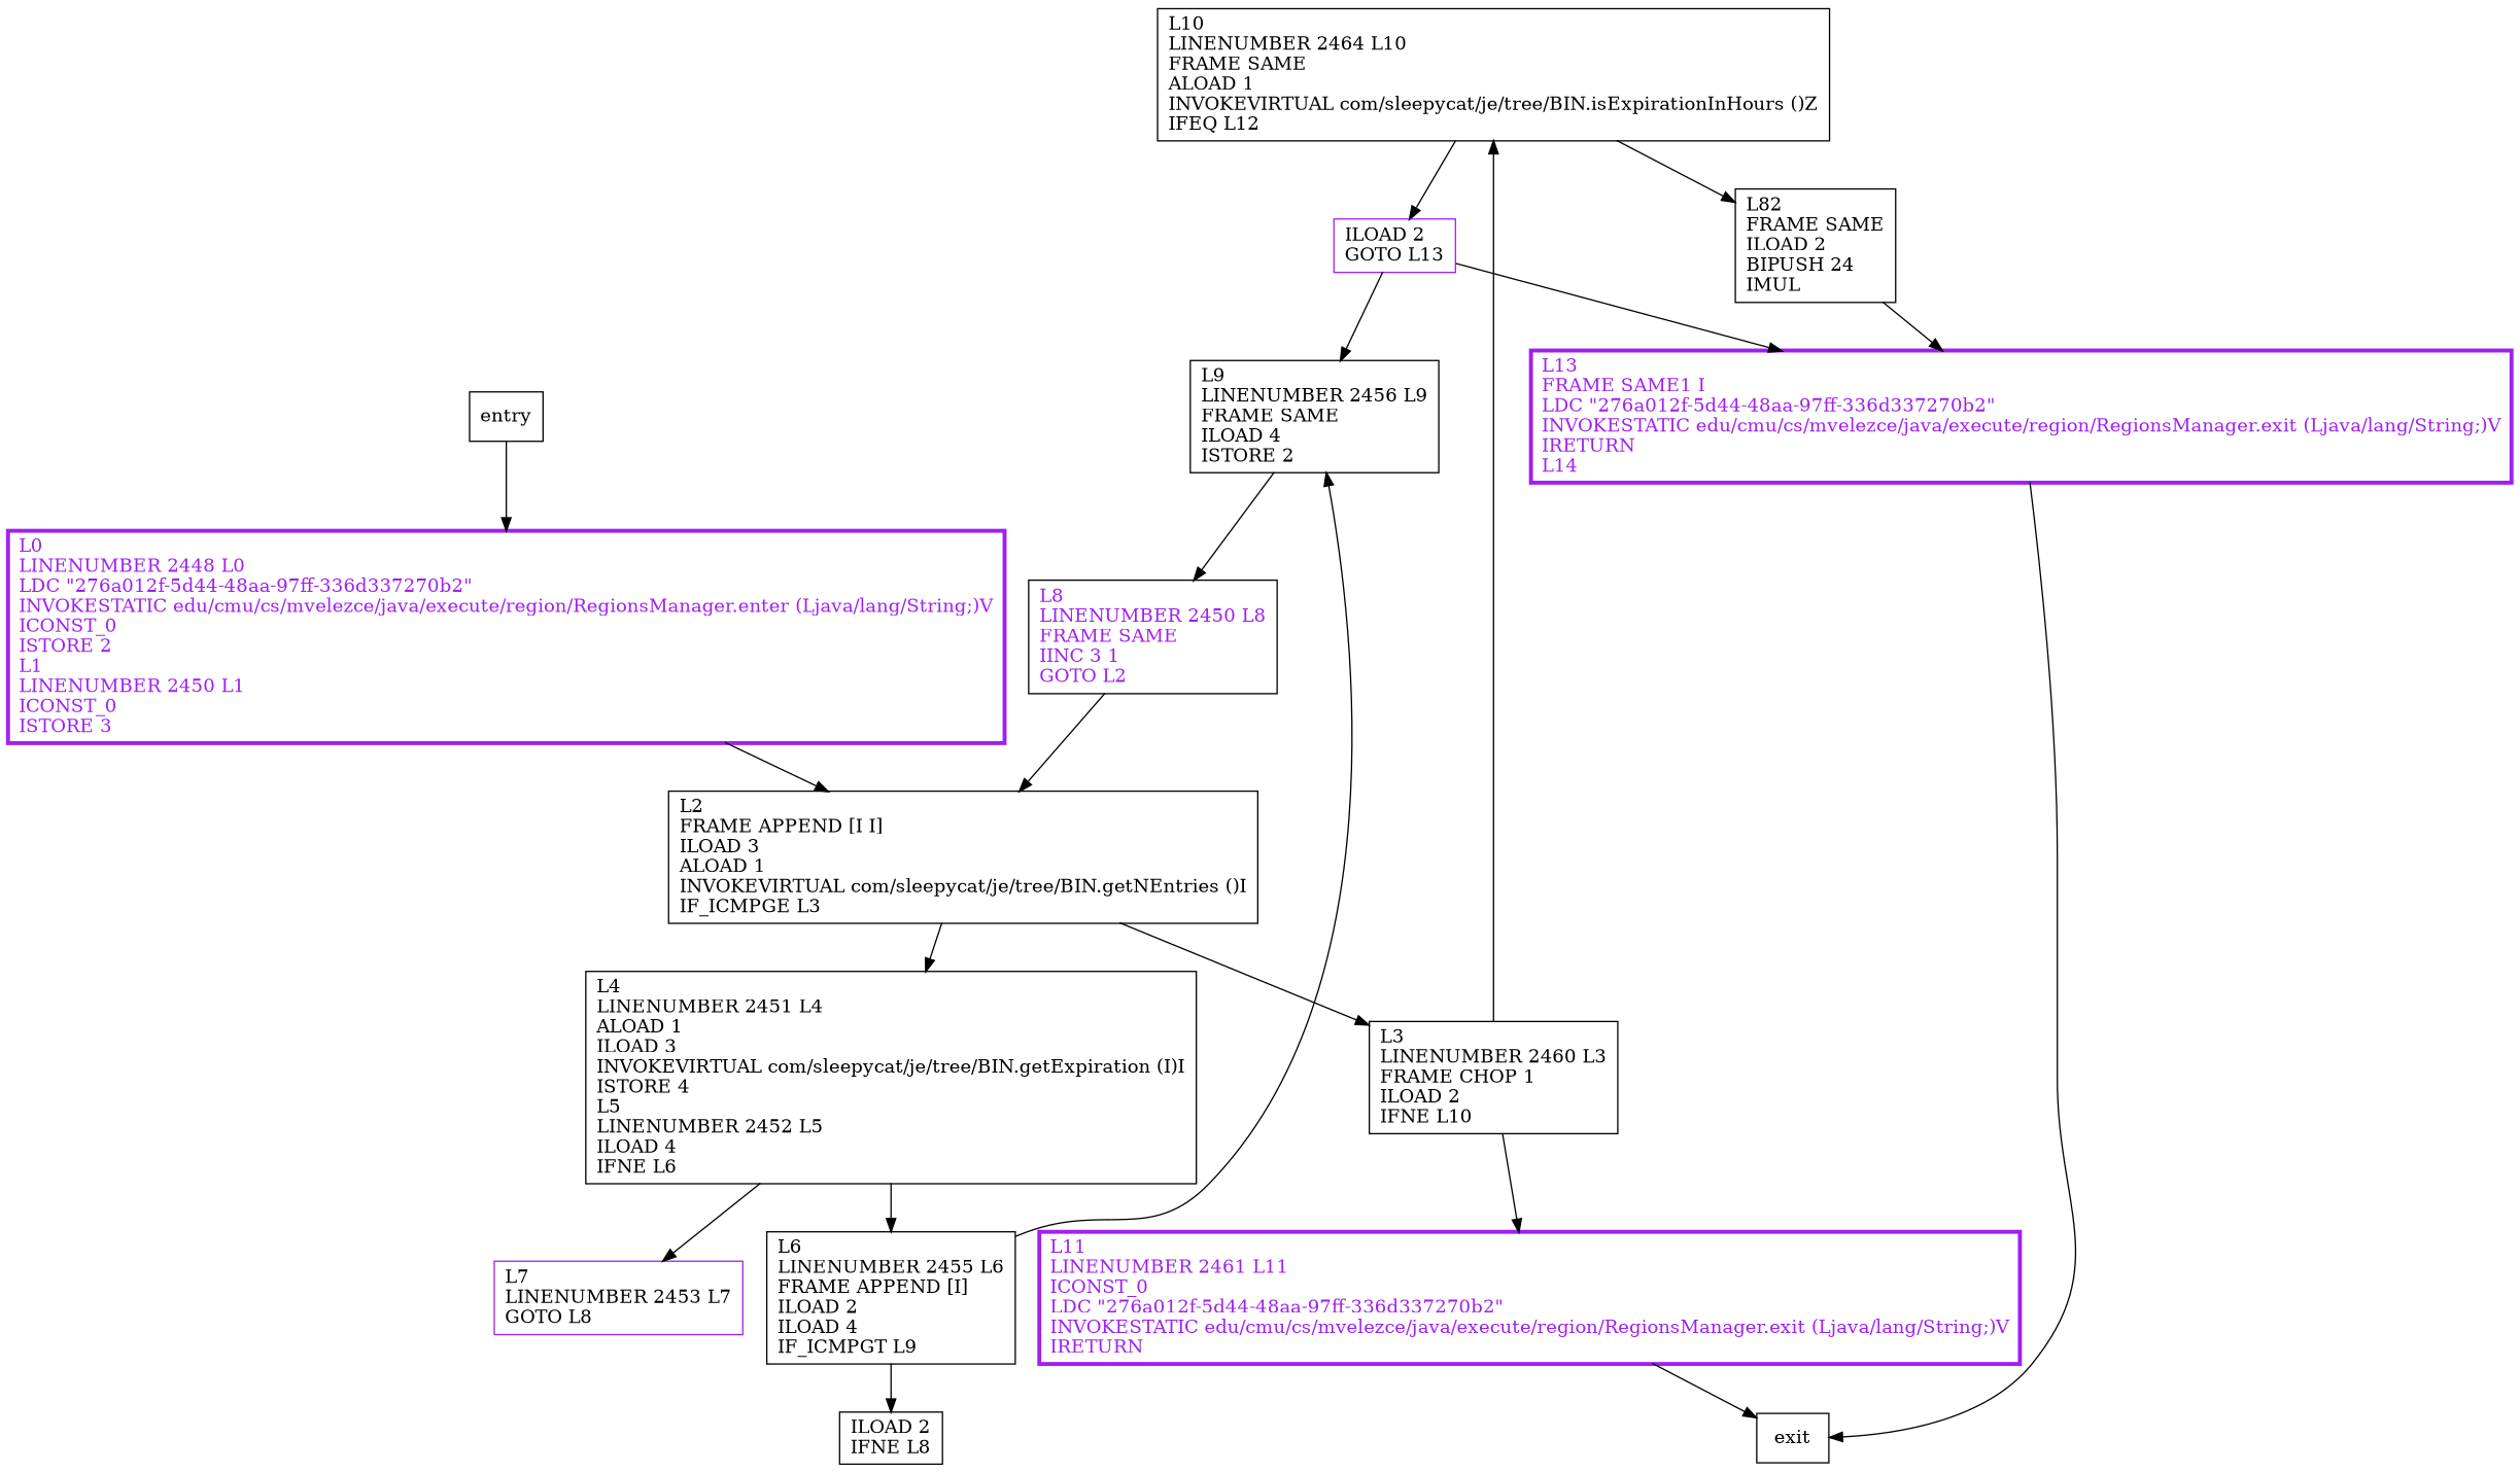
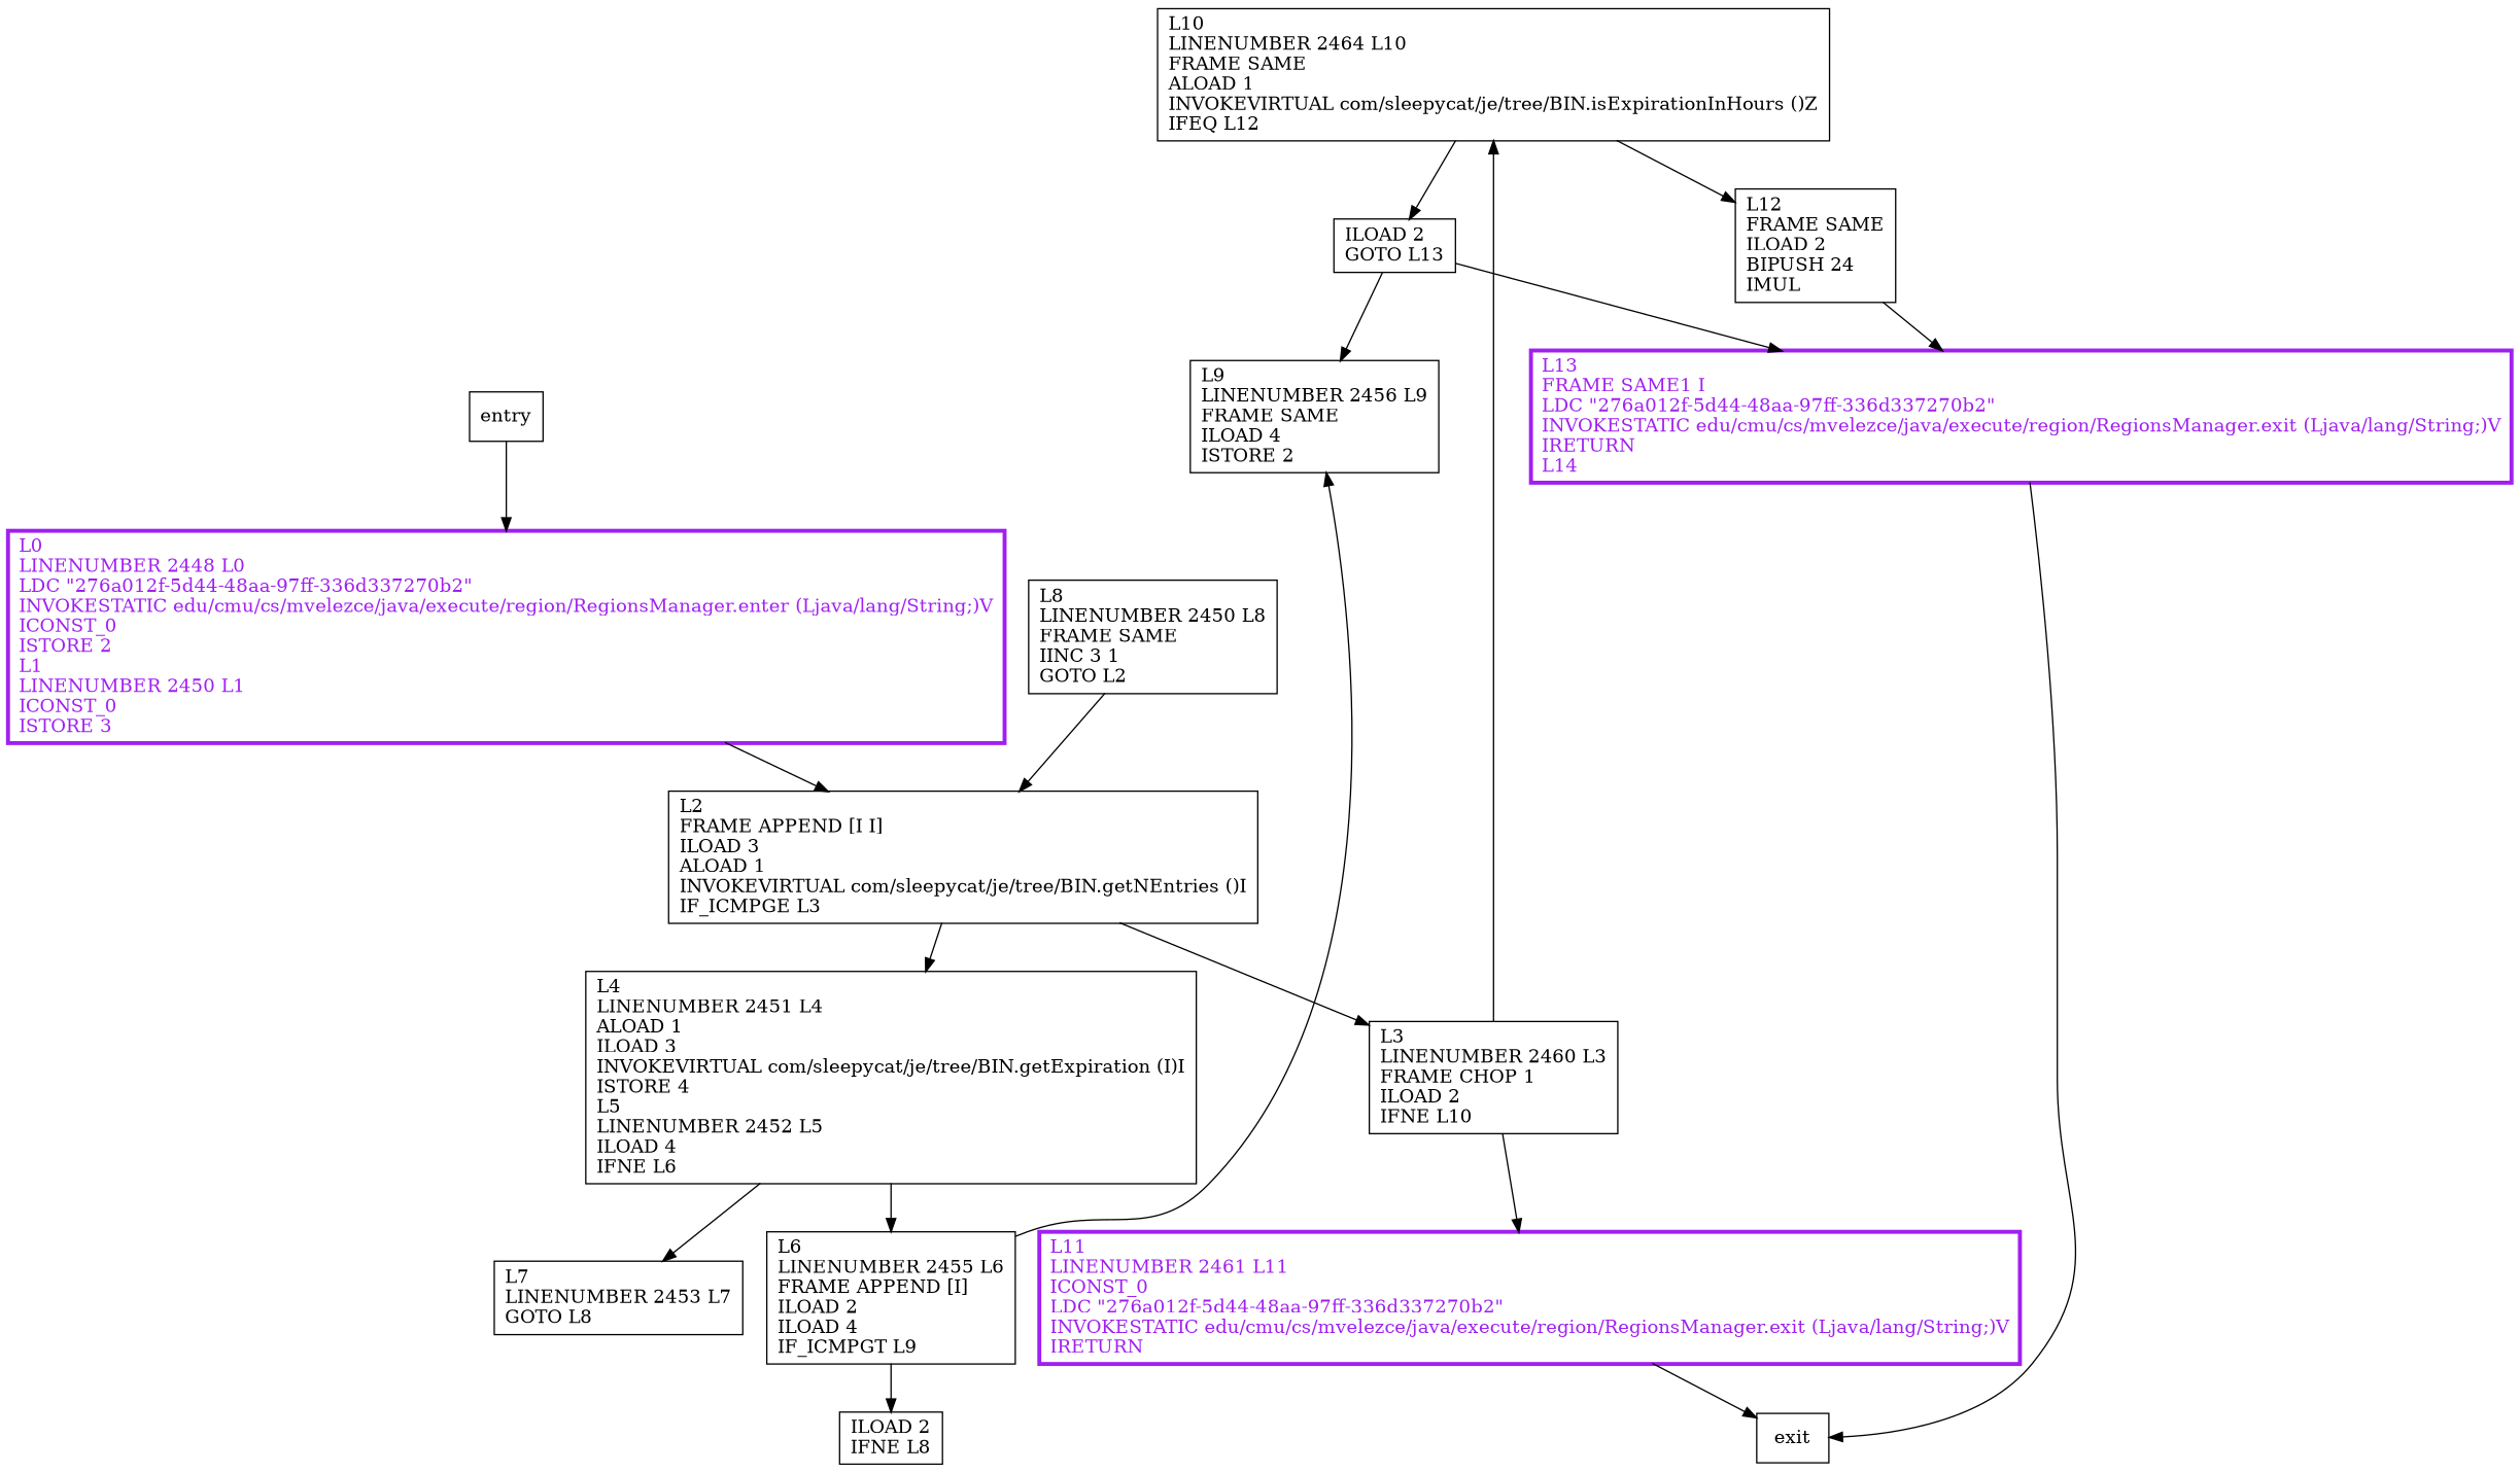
  digraph {
    node [shape=record]
    n1 [label="L10\lLINENUMBER 2464 L10\lFRAME SAME\lALOAD 1\lINVOKEVIRTUAL com/sleepycat/je/tree/BIN.isExpirationInHours ()Z\lIFEQ L12\l"]
-   n2 [label="ILOAD 2\lGOTO L13\l" color=purple]
-   n3 [label="L82\lFRAME SAME\lILOAD 2\lBIPUSH 24\lIMUL\l"]
+   n2 [label="ILOAD 2\lGOTO L13\l"]
+   n3 [label="L12\lFRAME SAME\lILOAD 2\lBIPUSH 24\lIMUL\l"]
    n4 [label="L9\lLINENUMBER 2456 L9\lFRAME SAME\lILOAD 4\lISTORE 2\l"]
    n5 [color=purple fontcolor=purple label="L13\lFRAME SAME1 I\lLDC \"276a012f-5d44-48aa-97ff-336d337270b2\"\lINVOKESTATIC edu/cmu/cs/mvelezce/java/execute/region/RegionsManager.exit (Ljava/lang/String;)V\lIRETURN\lL14\l" penwidth=3]
    n6 [color=purple fontcolor=purple label="L11\lLINENUMBER 2461 L11\lICONST_0\lLDC \"276a012f-5d44-48aa-97ff-336d337270b2\"\lINVOKESTATIC edu/cmu/cs/mvelezce/java/execute/region/RegionsManager.exit (Ljava/lang/String;)V\lIRETURN\l" penwidth=3]
    exit
-   n8 [label="L7\lLINENUMBER 2453 L7\lGOTO L8\l" color=purple]
-   n9 [label="L8\lLINENUMBER 2450 L8\lFRAME SAME\lIINC 3 1\lGOTO L2\l" fontcolor=purple]
+   n8 [label="L7\lLINENUMBER 2453 L7\lGOTO L8\l"]
+   n9 [label="L8\lLINENUMBER 2450 L8\lFRAME SAME\lIINC 3 1\lGOTO L2\l"]
    n10 [label="L2\lFRAME APPEND [I I]\lILOAD 3\lALOAD 1\lINVOKEVIRTUAL com/sleepycat/je/tree/BIN.getNEntries ()I\lIF_ICMPGE L3\l"]
    n11 [color=purple fontcolor=purple label="L0\lLINENUMBER 2448 L0\lLDC \"276a012f-5d44-48aa-97ff-336d337270b2\"\lINVOKESTATIC edu/cmu/cs/mvelezce/java/execute/region/RegionsManager.enter (Ljava/lang/String;)V\lICONST_0\lISTORE 2\lL1\lLINENUMBER 2450 L1\lICONST_0\lISTORE 3\l" penwidth=3]
    n12 [label="L4\lLINENUMBER 2451 L4\lALOAD 1\lILOAD 3\lINVOKEVIRTUAL com/sleepycat/je/tree/BIN.getExpiration (I)I\lISTORE 4\lL5\lLINENUMBER 2452 L5\lILOAD 4\lIFNE L6\l"]
    n13 [label="L3\lLINENUMBER 2460 L3\lFRAME CHOP 1\lILOAD 2\lIFNE L10\l"]
    n14 [label="ILOAD 2\lIFNE L8\l"]
    n15 [label="L6\lLINENUMBER 2455 L6\lFRAME APPEND [I]\lILOAD 2\lILOAD 4\lIF_ICMPGT L9\l"]
    entry
    n1 -> n2
    n1 -> n3
    n2 -> n4
    n2 -> n5
    n3 -> n5
-   n4 -> n9
    n5 -> exit
    n6 -> exit
    n9 -> n10
    n10 -> n12
    n10 -> n13
    n11 -> n10
    n12 -> n8
    n12 -> n15
    n13 -> n1
    n13 -> n6
    n15 -> n4
    n15 -> n14
    entry -> n11
  }
